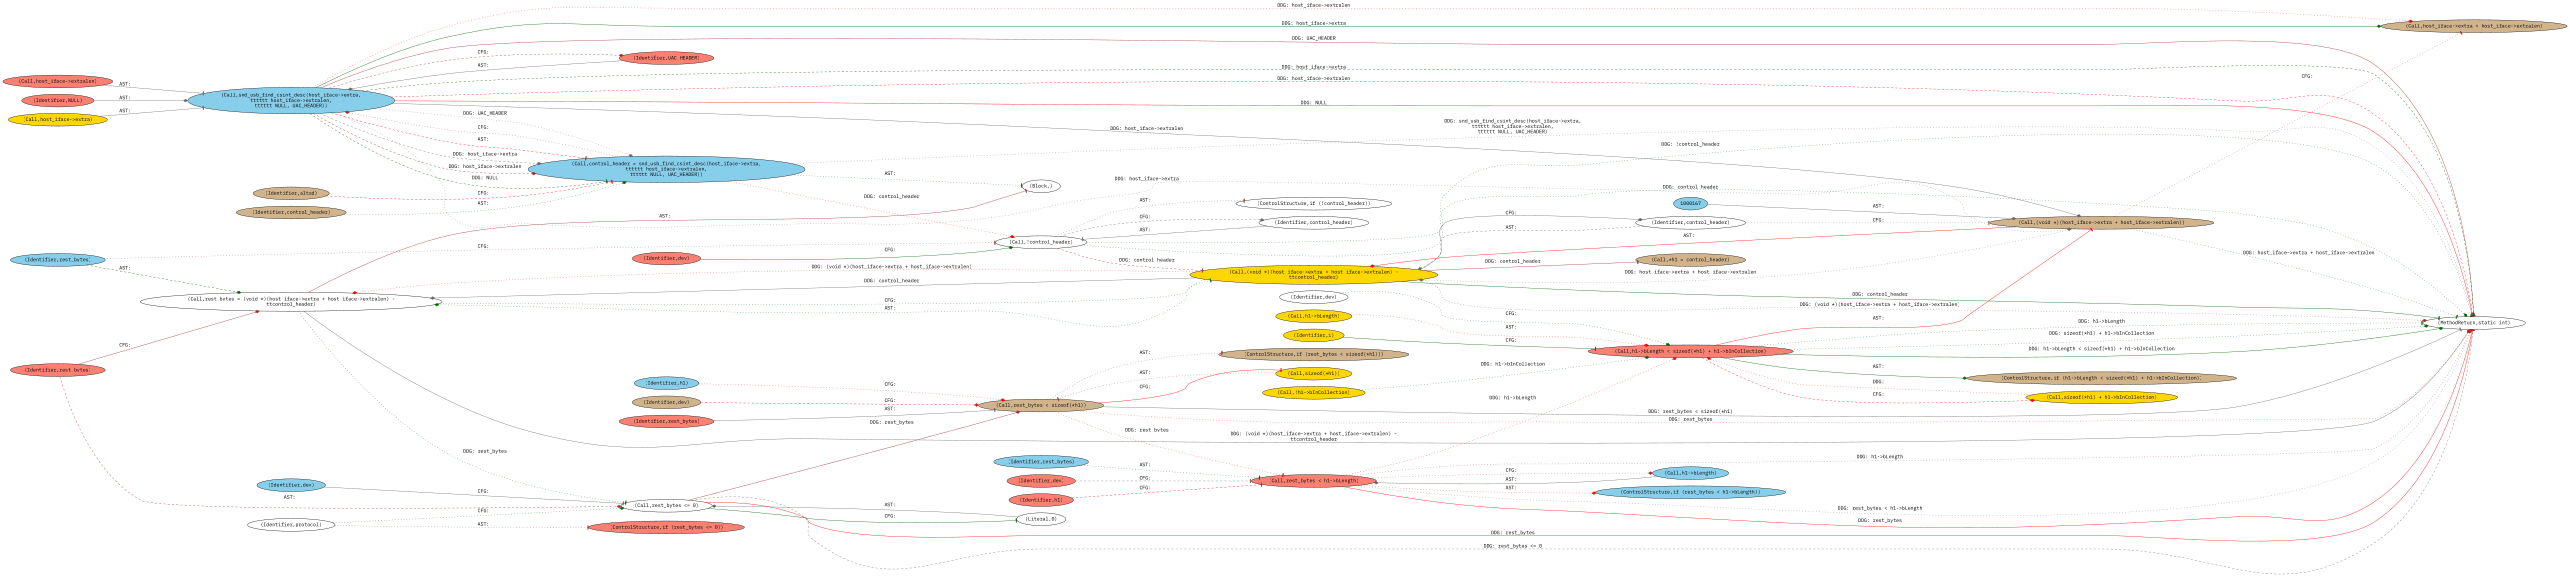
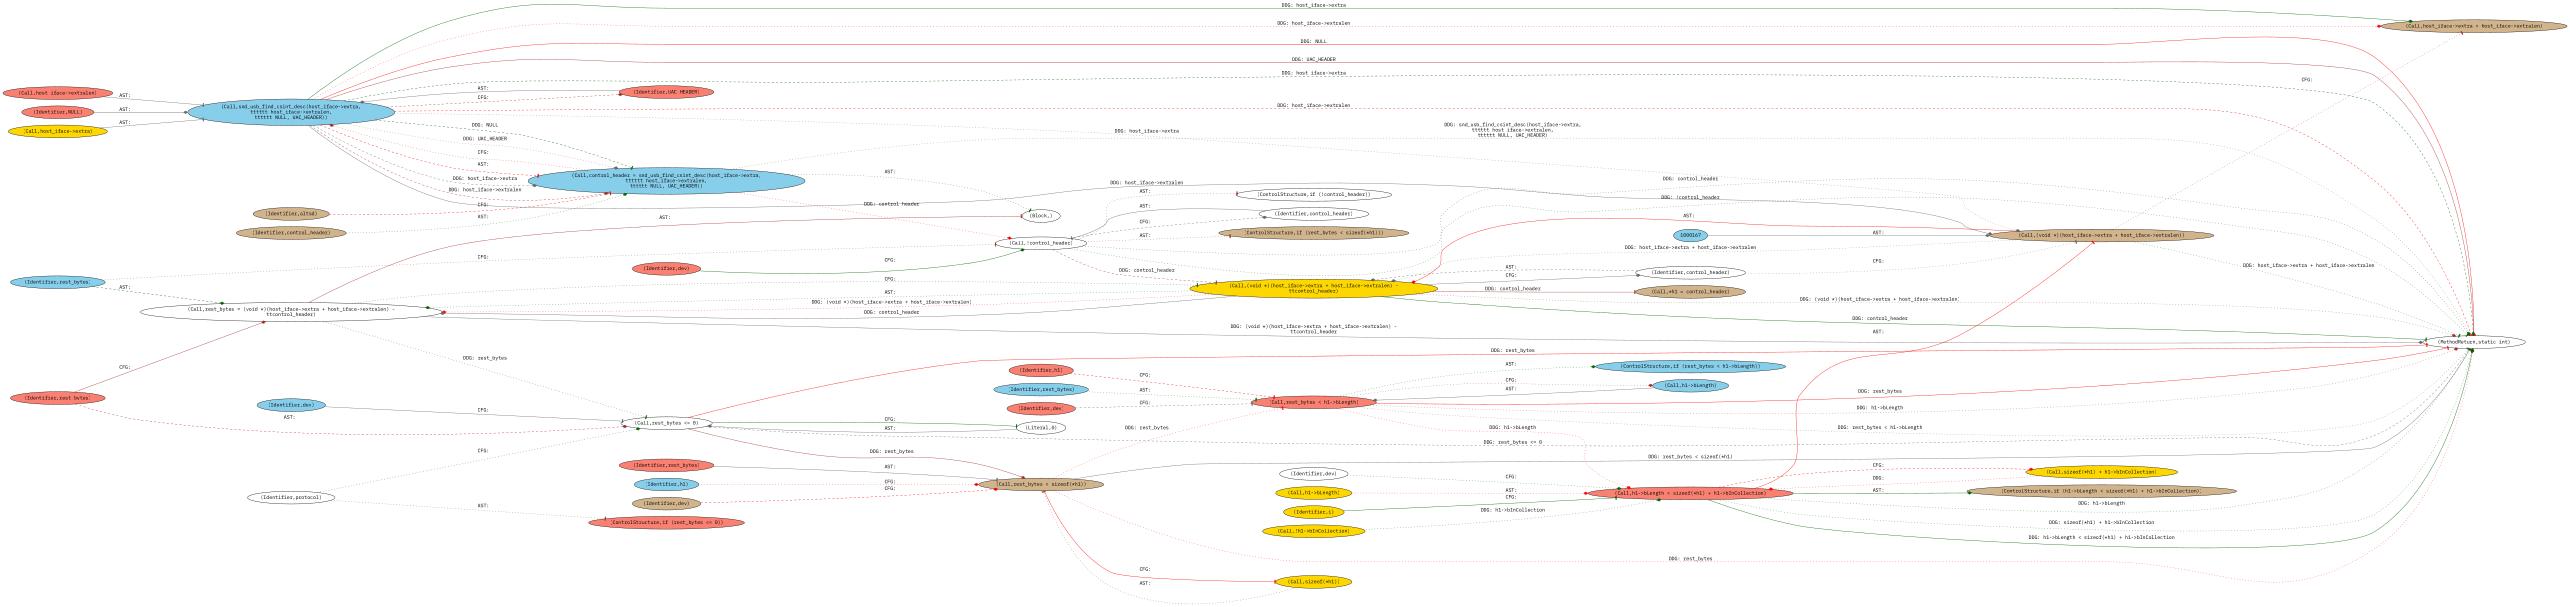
  digraph {
    fontname="IBM Plex Mono"
    rankdir=LR
    node [fillcolor=white fontname="IBM Plex Mono" style=filled]
    edge [arrowhead=diamond color=gray40 fontname="IBM Plex Mono" style=dotted]
    n1 [label="(Call,rest_bytes = (void *)(host_iface->extra + host_iface->extralen) -\n\t\tcontrol_header)"]
    n2 [fillcolor=gold label="(Call,(void *)(host_iface->extra + host_iface->extralen) -\n\t\tcontrol_header)"]
    n3 [label="(Call,rest_bytes <= 0)"]
    n4 [label="(Block,)"]
    n5 [label="(MethodReturn,static int)"]
    n6 [label="(Identifier,control_header)"]
    n7 [fillcolor=tan label="(Call,*h1 = control_header)"]
    n8 [fillcolor=tan label="(Call,rest_bytes < sizeof(*h1))"]
    n9 [label="(Literal,0)"]
    n10 [fillcolor=tan label="(Call,(void *)(host_iface->extra + host_iface->extralen))"]
    n11 [fillcolor=tan label="(Call,host_iface->extra + host_iface->extralen)"]
    n12 [fillcolor=skyblue label="(Call,snd_usb_find_csint_desc(host_iface->extra,\n\t\t\t\t\t\t host_iface->extralen,\n\t\t\t\t\t\t NULL, UAC_HEADER))"]
    n13 [fillcolor=skyblue label="(Call,control_header = snd_usb_find_csint_desc(host_iface->extra,\n\t\t\t\t\t\t host_iface->extralen,\n\t\t\t\t\t\t NULL, UAC_HEADER))"]
    n14 [fillcolor=salmon label="(Identifier,UAC_HEADER)"]
    n15 [label="(Call,!control_header)"]
    n16 [label="(ControlStructure,if (!control_header))"]
    n17 [label="(Identifier,control_header)"]
    n18 [fillcolor=salmon label="(Call,rest_bytes < h1->bLength)"]
    n19 [fillcolor=gold label="(Call,sizeof(*h1))"]
    n20 [fillcolor=tan label="(ControlStructure,if (rest_bytes < sizeof(*h1)))"]
    n21 [fillcolor=salmon label="(ControlStructure,if (rest_bytes <= 0))"]
    n22 [fillcolor=salmon label="(Call,h1->bLength < sizeof(*h1) + h1->bInCollection)"]
    n23 [fillcolor=skyblue label="(ControlStructure,if (rest_bytes < h1->bLength))"]
    n24 [fillcolor=skyblue label="(Call,h1->bLength)"]
    n25 [fillcolor=tan label="(ControlStructure,if (h1->bLength < sizeof(*h1) + h1->bInCollection))"]
    n26 [fillcolor=gold label="(Call,sizeof(*h1) + h1->bInCollection)"]
    n27 [fillcolor=salmon label="(Identifier,rest_bytes)"]
    n28 [fillcolor=salmon label="(Identifier,h1)"]
    n29 [fillcolor=salmon label="(Identifier,rest_bytes)"]
    n30 [fillcolor=gold label="(Call,h1->bLength)"]
    n31 [fillcolor=tan label="(Identifier,altsd)"]
    n32 [fillcolor=skyblue label="(Identifier,h1)"]
    n33 [fillcolor=skyblue label="(Identifier,rest_bytes)"]
    n34 [fillcolor=gold label="(Identifier,i)"]
    n35 [label="(Identifier,protocol)"]
    n36 [fillcolor=gold label="(Call,host_iface->extra)"]
    n37 [fillcolor=gold label="(Call,!h1->bInCollection)"]
    n38 [fillcolor=salmon label="(Call,host_iface->extralen)"]
    n39 [fillcolor=tan label="(Identifier,dev)"]
    n40 [fillcolor=skyblue label="(Identifier,rest_bytes)"]
    n41 [fillcolor=salmon label="(Identifier,dev)"]
    n42 [fillcolor=salmon label="(Identifier,NULL)"]
    n43 [fillcolor=salmon label="(Identifier,dev)"]
    n44 [label="(Identifier,dev)"]
    n45 [fillcolor=tan label="(Identifier,control_header)"]
    n46 [fillcolor=skyblue label="(Identifier,dev)"]
    1000167 [fillcolor=skyblue]
    n1 -> n2 [arrowhead=tee color=darkgreen label="CFG: "]
    n1 -> n3 [arrowhead=tee color=darkgreen label="DDG: rest_bytes"]
    n1 -> n4 [arrowhead=tee color=brown label="AST: " style=solid]
    n1 -> n5 [label="DDG: (void *)(host_iface->extra + host_iface->extralen) -\n\t\tcontrol_header" style=solid]
    n2 -> n1 [color=darkgreen label="AST: "]
    n2 -> n1 [color=red label="DDG: (void *)(host_iface->extra + host_iface->extralen)"]
    n2 -> n1 [label="DDG: control_header" style=solid]
    n2 -> n5 [color=brown label="DDG: (void *)(host_iface->extra + host_iface->extralen)"]
    n2 -> n5 [arrowhead=tee color=darkgreen label="DDG: control_header" style=solid]
    n2 -> n6 [label="CFG: " style=solid]
    n2 -> n7 [arrowhead=tee color=brown label="DDG: control_header" style=solid]
    n3 -> n5 [arrowhead=tee color=red label="DDG: rest_bytes" style=solid]
    n3 -> n5 [arrowhead=tee label="DDG: rest_bytes <= 0" style=dashed]
    n3 -> n8 [color=brown label="DDG: rest_bytes" style=solid]
    n3 -> n9 [arrowhead=tee color=darkgreen label="CFG: " style=solid]
    n6 -> n2 [label="AST: " style=dashed]
    n6 -> n10 [arrowhead=tee label="CFG: "]
    n8 -> n5 [color=red label="DDG: rest_bytes"]
    n8 -> n5 [arrowhead=tee label="DDG: rest_bytes < sizeof(*h1)" style=solid]
    n8 -> n18 [arrowhead=tee color=red label="DDG: rest_bytes"]
    n8 -> n19 [arrowhead=tee color=red label="CFG: " style=solid]
-   n8 -> n20 [arrowhead=tee color=brown label="AST: "]
+   n15 -> n20 [arrowhead=tee color=brown label="AST: "]
    n9 -> n3 [label="AST: " style=solid]
    n10 -> n2 [color=red label="AST: " style=solid]
    n10 -> n2 [label="DDG: host_iface->extra + host_iface->extralen"]
    n10 -> n5 [arrowhead=tee color=darkgreen label="DDG: host_iface->extra + host_iface->extralen"]
    n10 -> n11 [arrowhead=tee color=brown label="CFG: "]
    n12 -> n5 [arrowhead=tee color=red label="DDG: NULL" style=solid]
    n12 -> n5 [arrowhead=tee color=brown label="DDG: UAC_HEADER" style=solid]
    n12 -> n5 [color=darkgreen label="DDG: host_iface->extra" style=dashed]
    n12 -> n5 [arrowhead=tee color=red label="DDG: host_iface->extralen" style=dashed]
    n12 -> n10 [label="DDG: host_iface->extra"]
    n12 -> n10 [label="DDG: host_iface->extralen" style=solid]
    n12 -> n11 [color=darkgreen label="DDG: host_iface->extra" style=solid]
    n12 -> n11 [color=red label="DDG: host_iface->extralen"]
    n12 -> n13 [arrowhead=tee color=red label="AST: " style=dashed]
    n12 -> n13 [label="DDG: host_iface->extra" style=dashed]
    n12 -> n13 [color=brown label="DDG: host_iface->extralen" style=dashed]
    n12 -> n13 [arrowhead=tee color=darkgreen label="DDG: NULL" style=dashed]
    n12 -> n13 [label="DDG: UAC_HEADER"]
    n12 -> n14 [color=brown label="CFG: " style=dashed]
    n13 -> n4 [arrowhead=tee color=darkgreen label="AST: "]
    n13 -> n5 [label="DDG: snd_usb_find_csint_desc(host_iface->extra,\n\t\t\t\t\t\t host_iface->extralen,\n\t\t\t\t\t\t NULL, UAC_HEADER)"]
    n13 -> n12 [color=brown label="CFG: "]
    n13 -> n15 [color=red label="DDG: control_header"]
    n14 -> n12 [label="AST: " style=solid]
    n15 -> n2 [arrowhead=tee color=brown label="DDG: control_header" style=dashed]
    n15 -> n5 [arrowhead=tee color=darkgreen label="DDG: !control_header"]
    n15 -> n5 [color=darkgreen label="DDG: control_header"]
    n15 -> n16 [arrowhead=tee color=brown label="AST: "]
    n15 -> n17 [label="CFG: " style=dashed]
    n17 -> n15 [arrowhead=tee label="AST: " style=solid]
    n18 -> n5 [arrowhead=tee label="DDG: rest_bytes < h1->bLength"]
    n18 -> n5 [arrowhead=tee color=red label="DDG: rest_bytes" style=solid]
    n18 -> n5 [color=brown label="DDG: h1->bLength"]
    n18 -> n22 [color=red label="DDG: h1->bLength"]
-   n18 -> n23 [color=red label="AST: "]
+   n18 -> n23 [color=darkgreen label="AST: "]
    n18 -> n24 [color=brown label="CFG: "]
    n19 -> n8 [arrowhead=tee color=brown label="AST: "]
    n22 -> n5 [color=darkgreen label="DDG: sizeof(*h1) + h1->bInCollection"]
    n22 -> n5 [color=darkgreen label="DDG: h1->bLength < sizeof(*h1) + h1->bInCollection" style=solid]
    n22 -> n5 [arrowhead=tee color=darkgreen label="DDG: h1->bLength"]
    n22 -> n10 [arrowhead=tee color=red label="AST: " style=solid]
    n22 -> n25 [color=darkgreen label="AST: " style=solid]
    n22 -> n26 [color=red label="CFG: " style=dashed]
    n24 -> n18 [label="AST: " style=solid]
    n26 -> n22 [color=red label="DDG: "]
    n27 -> n8 [arrowhead=tee label="AST: " style=solid]
    n28 -> n18 [arrowhead=tee color=red label="CFG: " style=dashed]
    n29 -> n1 [color=brown label="CFG: " style=solid]
    n29 -> n3 [color=brown label="AST: " style=dashed]
    n30 -> n22 [color=red label="AST: "]
    n31 -> n13 [arrowhead=tee color=red label="CFG: " style=dashed]
    n32 -> n8 [color=red label="CFG: "]
    n33 -> n18 [arrowhead=tee color=darkgreen label="AST: "]
    n34 -> n22 [arrowhead=tee color=darkgreen label="CFG: " style=solid]
    n35 -> n3 [color=darkgreen label="CFG: "]
    n35 -> n21 [arrowhead=tee color=brown label="AST: "]
    n36 -> n12 [arrowhead=tee label="AST: " style=solid]
    n37 -> n22 [color=darkgreen label="DDG: h1->bInCollection"]
    n38 -> n12 [arrowhead=tee label="AST: " style=solid]
    n39 -> n8 [color=red label="CFG: " style=dashed]
    n40 -> n1 [color=darkgreen label="AST: " style=dashed]
    n40 -> n15 [arrowhead=tee color=brown label="CFG: "]
    n41 -> n15 [color=darkgreen label="CFG: " style=solid]
    n42 -> n12 [label="AST: " style=solid]
    n43 -> n18 [arrowhead=tee label="CFG: " style=dashed]
    n44 -> n22 [color=darkgreen label="CFG: "]
    n45 -> n13 [color=darkgreen label="AST: "]
    n46 -> n3 [arrowhead=tee label="CFG: " style=solid]
    1000167 -> n10 [label="AST: " style=solid]
  }
